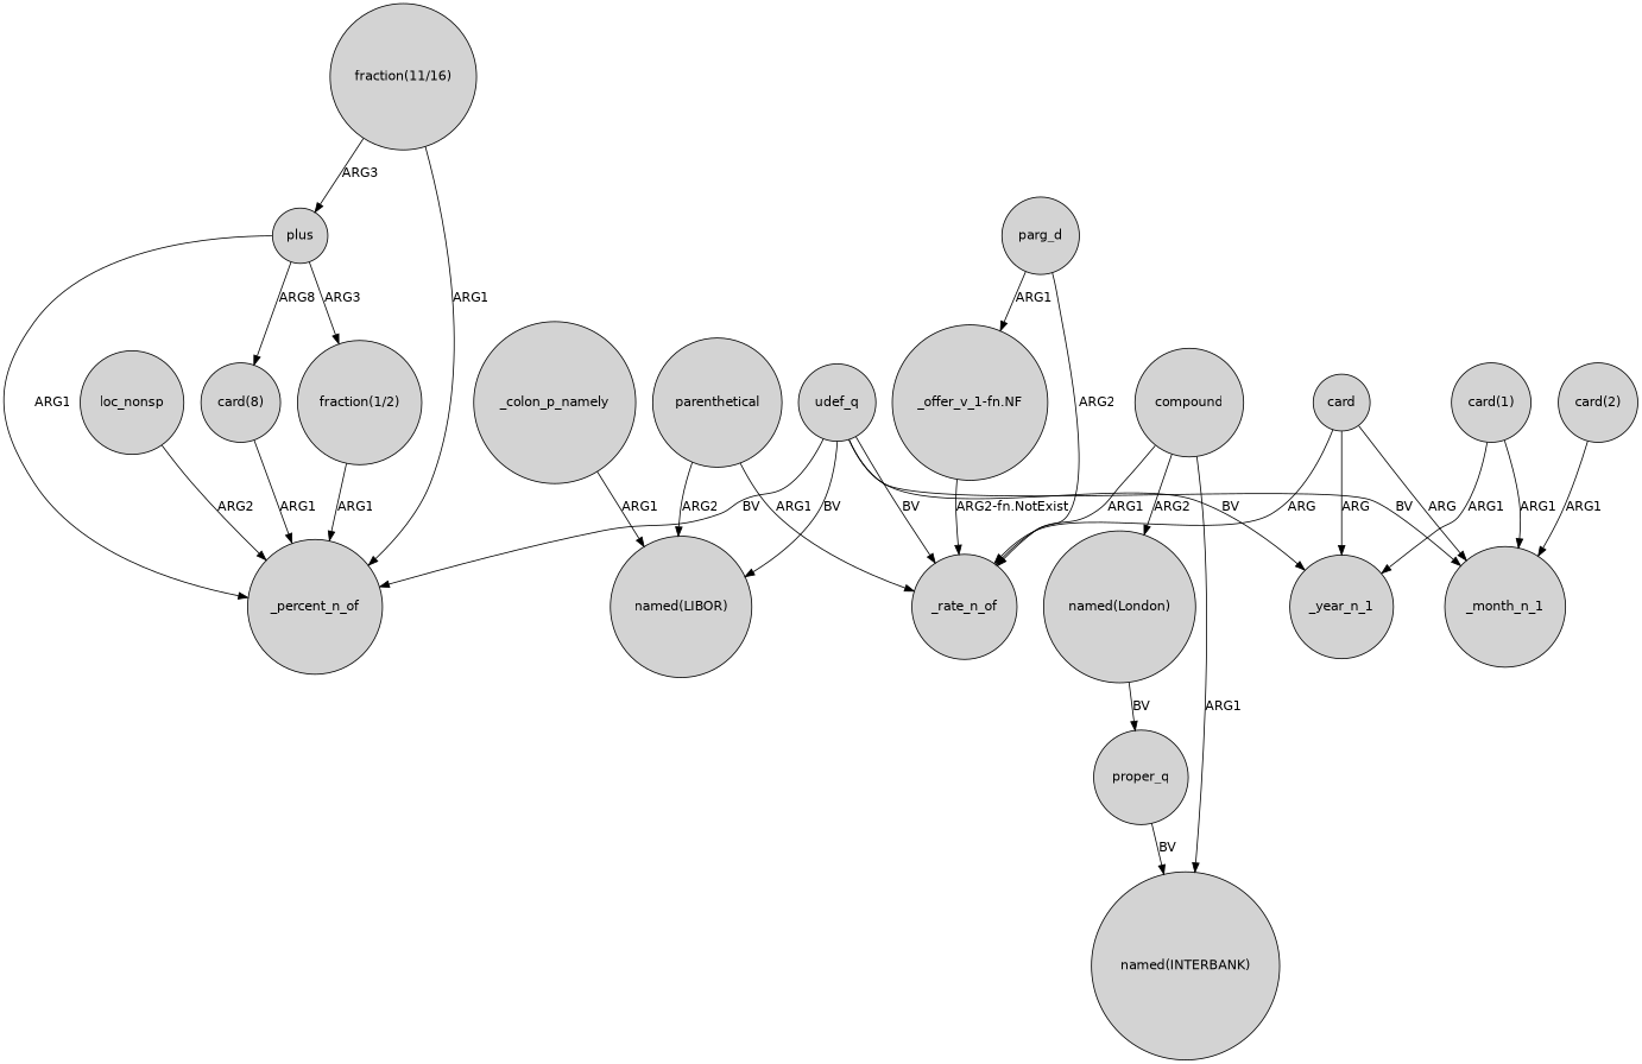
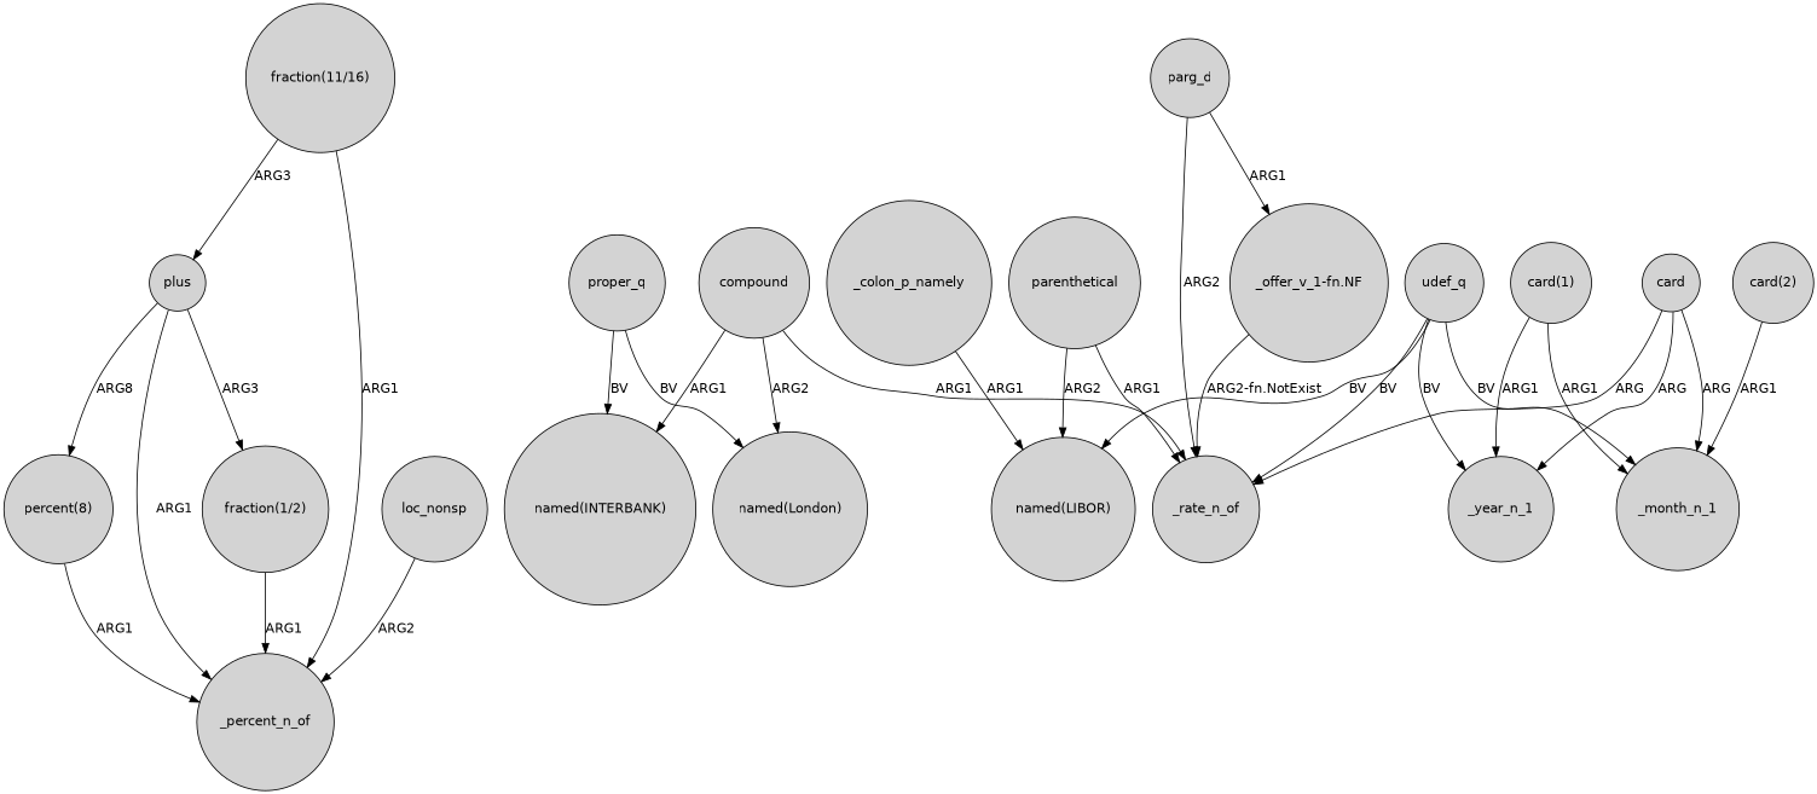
  digraph {
    fontname="DejaVu Sans"
    node [fontname="DejaVu Sans" shape=circle style=filled]
    edge [fontname="DejaVu Sans"]
    plus
-   "card(8)"
+   "card(8)" [label="percent(8)"]
    _percent_n_of
    "fraction(1/2)"
    "fraction(11/16)"
    _colon_p_namely
    "named(LIBOR)"
    parenthetical
    _rate_n_of
    "card(1)"
    _month_n_1
    _year_n_1
    compound
    "named(INTERBANK)"
    "named(London)"
    udef_q
    n17 [label=card]
    proper_q
    "_offer_v_1-fn.NF"
    loc_nonsp
    parg_d
    n22 [label="card(2)"]
    plus -> "card(8)" [label=ARG8]
    plus -> _percent_n_of [label=ARG1]
    plus -> "fraction(1/2)" [label=ARG3]
    "card(8)" -> _percent_n_of [label=ARG1]
    "fraction(1/2)" -> _percent_n_of [label=ARG1]
    "fraction(11/16)" -> plus [label=ARG3]
    "fraction(11/16)" -> _percent_n_of [label=ARG1]
    _colon_p_namely -> "named(LIBOR)" [label=ARG1]
    parenthetical -> "named(LIBOR)" [label=ARG2]
    parenthetical -> _rate_n_of [label=ARG1]
    "card(1)" -> _month_n_1 [label=ARG1]
    "card(1)" -> _year_n_1 [label=ARG1]
    compound -> _rate_n_of [label=ARG1]
    compound -> "named(INTERBANK)" [label=ARG1]
    compound -> "named(London)" [label=ARG2]
-   udef_q -> _percent_n_of [label=BV]
    udef_q -> "named(LIBOR)" [label=BV]
    udef_q -> _rate_n_of [label=BV]
    udef_q -> _month_n_1 [label=BV]
    udef_q -> _year_n_1 [label=BV]
    n17 -> _rate_n_of [label=ARG]
    n17 -> _month_n_1 [label=ARG]
    n17 -> _year_n_1 [label=ARG]
    proper_q -> "named(INTERBANK)" [label=BV]
-   "named(London)" -> proper_q [label=BV]
+   proper_q -> "named(London)" [label=BV]
    "_offer_v_1-fn.NF" -> _rate_n_of [label="ARG2-fn.NotExist"]
    loc_nonsp -> _percent_n_of [label=ARG2]
    parg_d -> _rate_n_of [label=ARG2]
    parg_d -> "_offer_v_1-fn.NF" [label=ARG1]
    n22 -> _month_n_1 [label=ARG1]
  }
